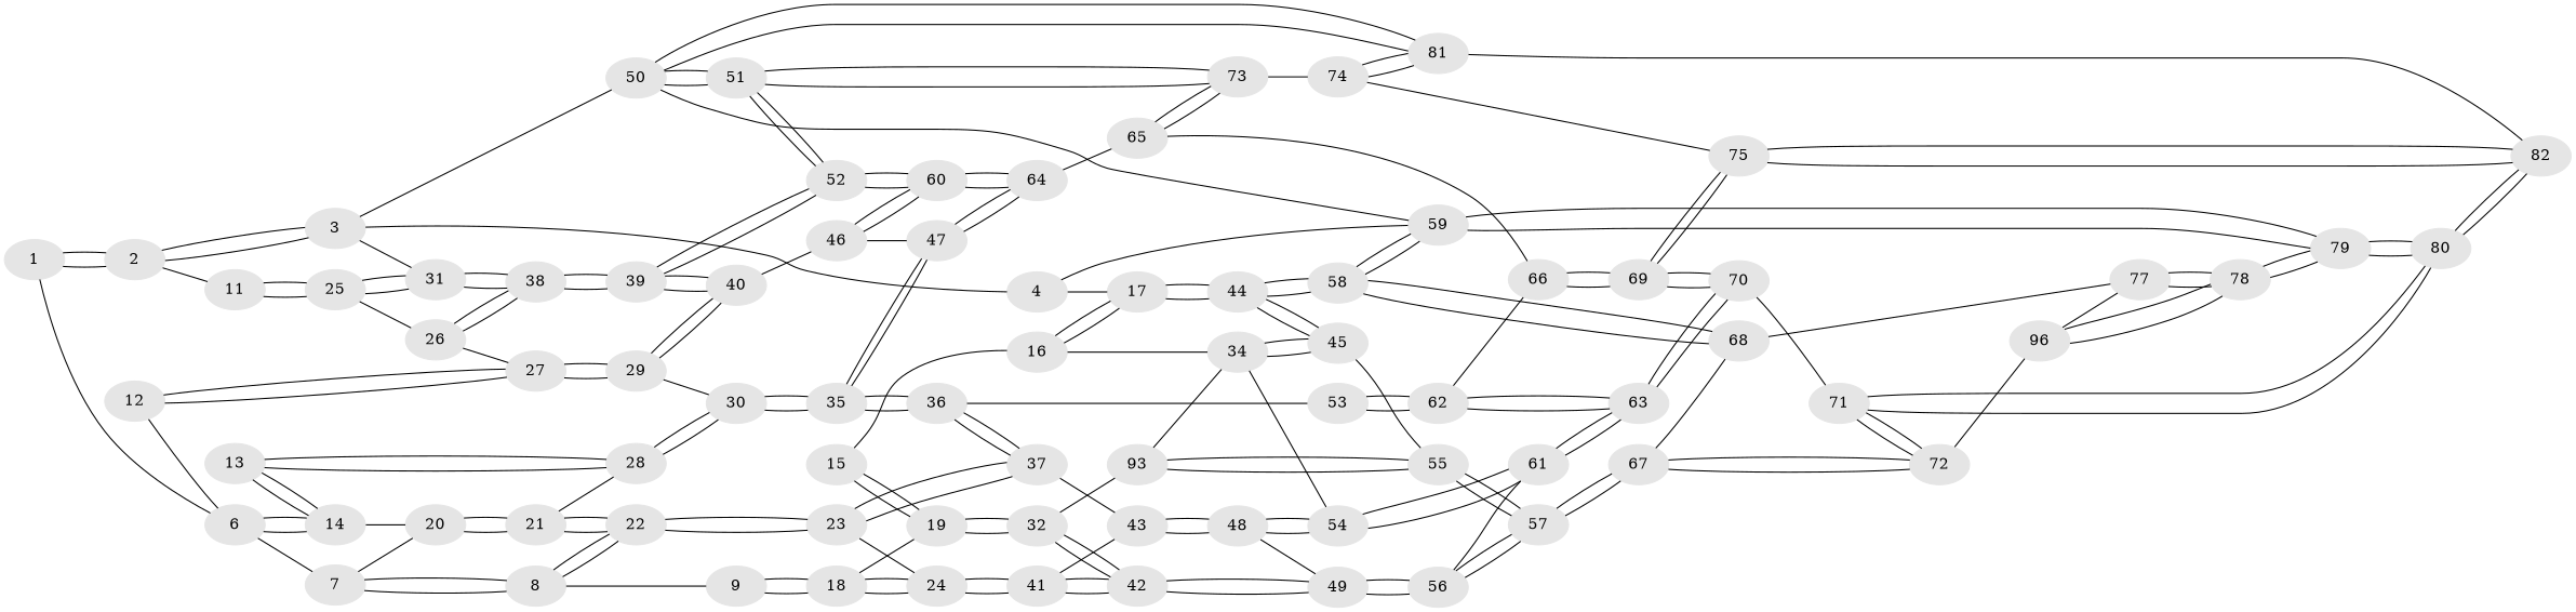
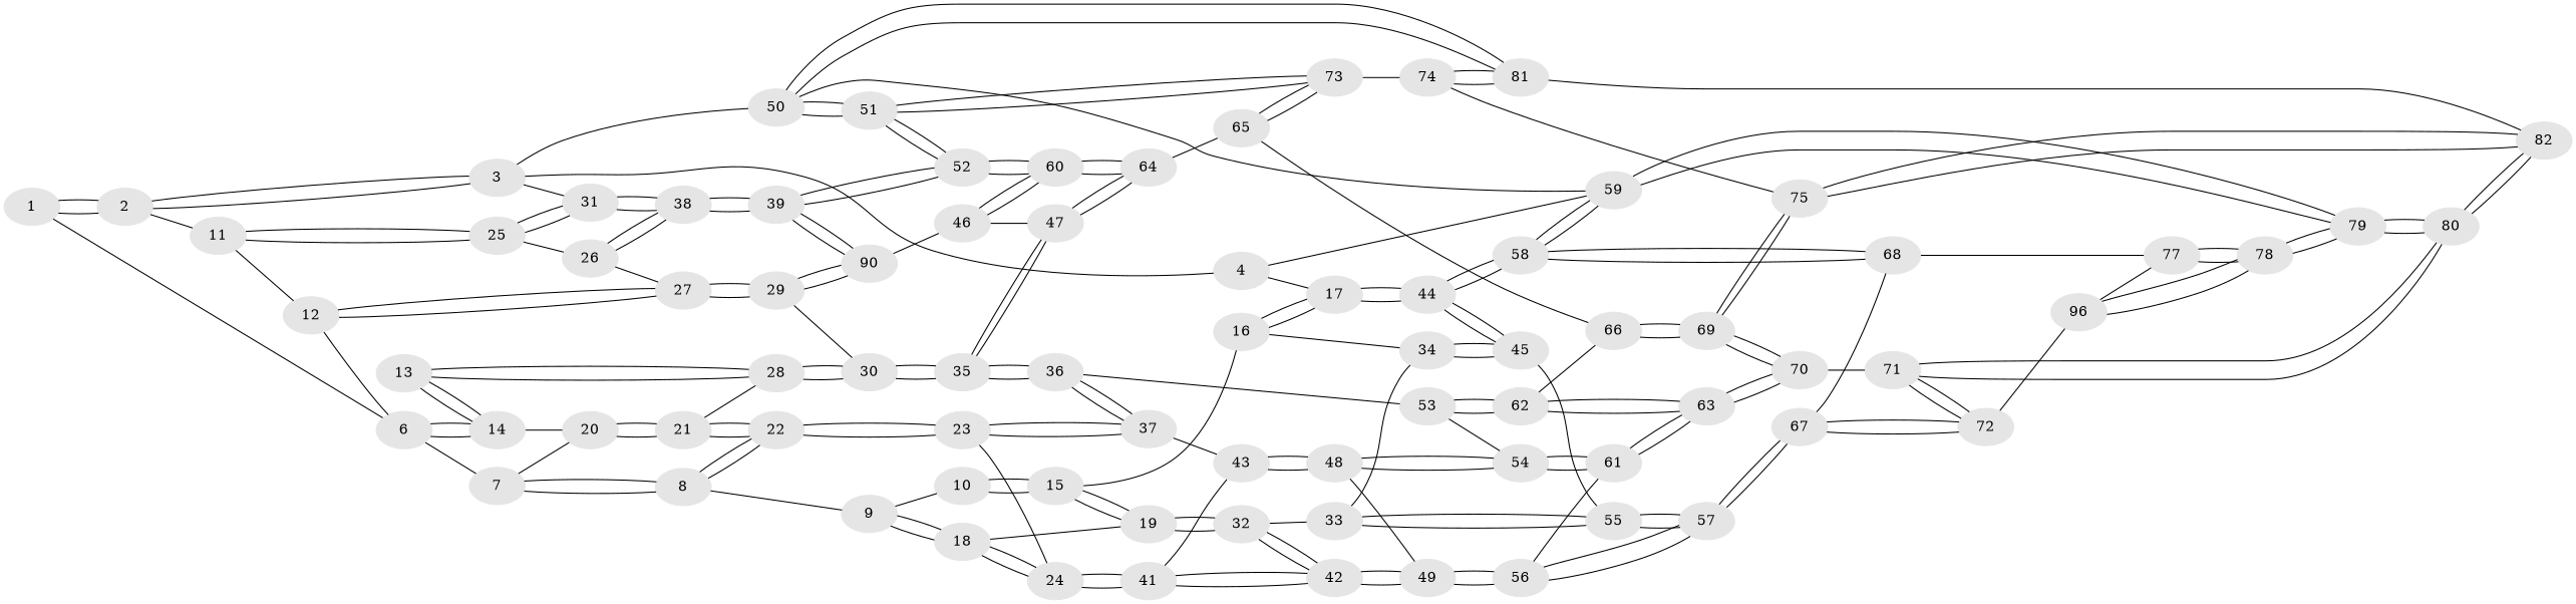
  graph {
    rankdir=LR
    node [color=gray90 style=filled]
    1
    2
    6
    3
    11
    7
    14
    4
    31
    50
    12
    25
    17
    59
    38
    51
    81
    44
    79
+   10
    15
    8
    20
    9
    22
    21
    18
    23
    19
    24
    16
    27
    26
    13
    28
    29
    30
    34
    32
    45
    58
    41
-   33 [label=93]
+   33
    42
    37
    43
    39
-   40
+   40 [label=90]
    35
    46
    36
    47
    55
    49
    57
    53
    64
    54
    62
    48
    52
    60
    56
    68
    65
    61
    73
    82
    74
    63
    66
    67
    72
    77
    80
    70
    69
    71
    75
    n80 [label=96]
    78
    1 -- 2
    1 -- 2
    1 -- 6
    2 -- 3
    2 -- 3
    2 -- 11
    6 -- 7
    6 -- 14
    6 -- 14
    3 -- 4
    3 -- 31
    3 -- 50
+   11 -- 12
    11 -- 25
    11 -- 25
    7 -- 8
    7 -- 8
    7 -- 20
    14 -- 20
    4 -- 17
    4 -- 59
    31 -- 38
    31 -- 38
    50 -- 59
    50 -- 51
    50 -- 51
    50 -- 81
    50 -- 81
    12 -- 6
    12 -- 27
    12 -- 27
    25 -- 31
    25 -- 31
    25 -- 26
    17 -- 44
    17 -- 44
    59 -- 79
    59 -- 79
    38 -- 39
    38 -- 39
    51 -- 52
    51 -- 52
    51 -- 73
    51 -- 73
    81 -- 82
    44 -- 45
    44 -- 45
    44 -- 58
    44 -- 58
    79 -- 80
    79 -- 80
+   10 -- 15
+   10 -- 15
    15 -- 19
    15 -- 19
    15 -- 16
    8 -- 9
    8 -- 22
    8 -- 22
    20 -- 21
    20 -- 21
+   9 -- 10
    9 -- 18
    9 -- 18
    22 -- 23
    22 -- 23
    21 -- 22
    21 -- 22
    21 -- 28
    18 -- 19
    18 -- 24
    18 -- 24
    23 -- 24
    23 -- 37
    23 -- 37
    19 -- 32
    19 -- 32
    24 -- 41
    24 -- 41
    16 -- 17
    16 -- 17
    16 -- 34
    27 -- 29
    27 -- 29
    26 -- 38
    26 -- 38
    26 -- 27
    13 -- 14
    13 -- 14
    13 -- 28
    13 -- 28
    28 -- 30
    28 -- 30
    29 -- 30
    29 -- 40
    29 -- 40
    30 -- 35
    30 -- 35
    34 -- 45
    34 -- 45
    32 -- 33
    32 -- 42
    32 -- 42
    45 -- 55
    58 -- 59
    58 -- 59
    58 -- 68
    58 -- 68
    41 -- 42
    41 -- 42
    41 -- 43
    33 -- 34
    33 -- 55
    33 -- 55
    42 -- 49
    42 -- 49
    37 -- 43
    43 -- 48
    43 -- 48
    39 -- 40
    39 -- 40
    39 -- 52
    39 -- 52
    40 -- 46
    35 -- 36
    35 -- 36
    35 -- 47
    35 -- 47
    46 -- 47
    46 -- 60
    46 -- 60
    36 -- 37
    36 -- 37
    36 -- 53
    47 -- 64
    47 -- 64
    55 -- 57
    55 -- 57
    49 -- 56
    49 -- 56
    57 -- 67
    57 -- 67
-   34 -- 54
+   53 -- 54
    53 -- 62
    53 -- 62
    64 -- 65
    54 -- 61
    54 -- 61
    62 -- 63
    62 -- 63
    62 -- 66
    48 -- 49
    48 -- 54
    48 -- 54
    52 -- 60
    52 -- 60
    60 -- 64
    60 -- 64
    56 -- 57
    56 -- 57
    56 -- 61
    68 -- 77
    65 -- 73
    65 -- 73
    65 -- 66
    61 -- 63
    61 -- 63
    73 -- 74
    74 -- 81
    74 -- 81
    74 -- 75
    63 -- 70
    63 -- 70
    66 -- 69
    66 -- 69
    67 -- 68
    67 -- 72
    67 -- 72
    72 -- n80
    77 -- 78
    77 -- 78
    80 -- 82
    80 -- 82
    70 -- 71
    69 -- 70
    69 -- 70
    69 -- 75
    69 -- 75
    71 -- 72
    71 -- 72
    71 -- 80
    71 -- 80
    75 -- 82
    75 -- 82
    n80 -- 77
    n80 -- 78
    n80 -- 78
    78 -- 79
    78 -- 79
  }
